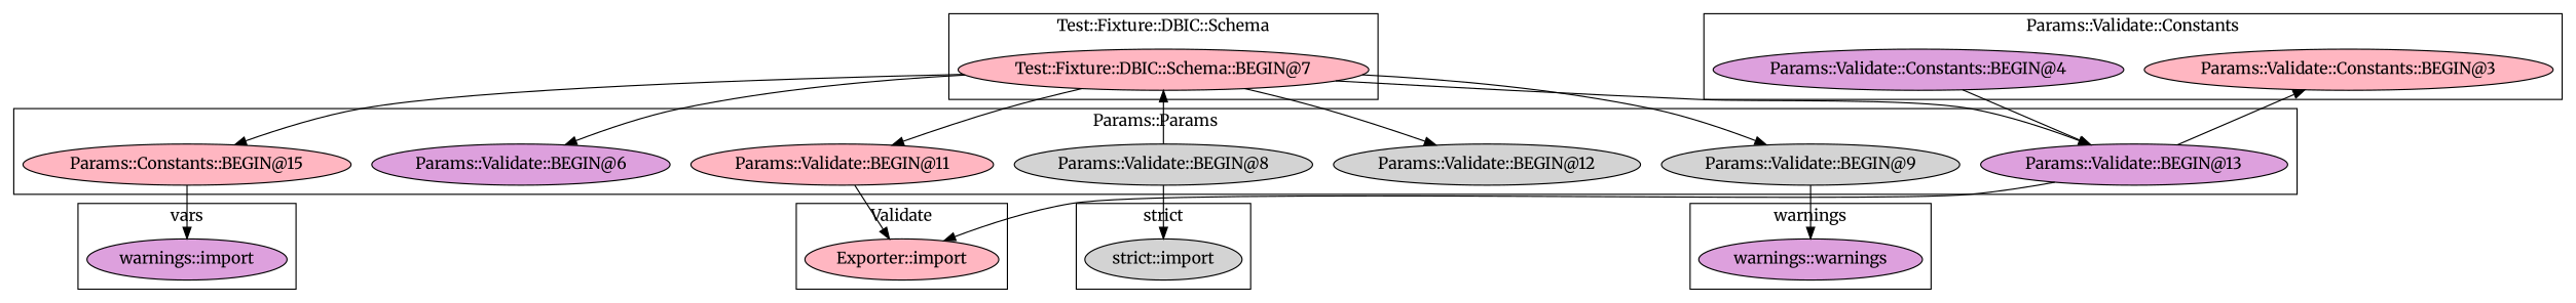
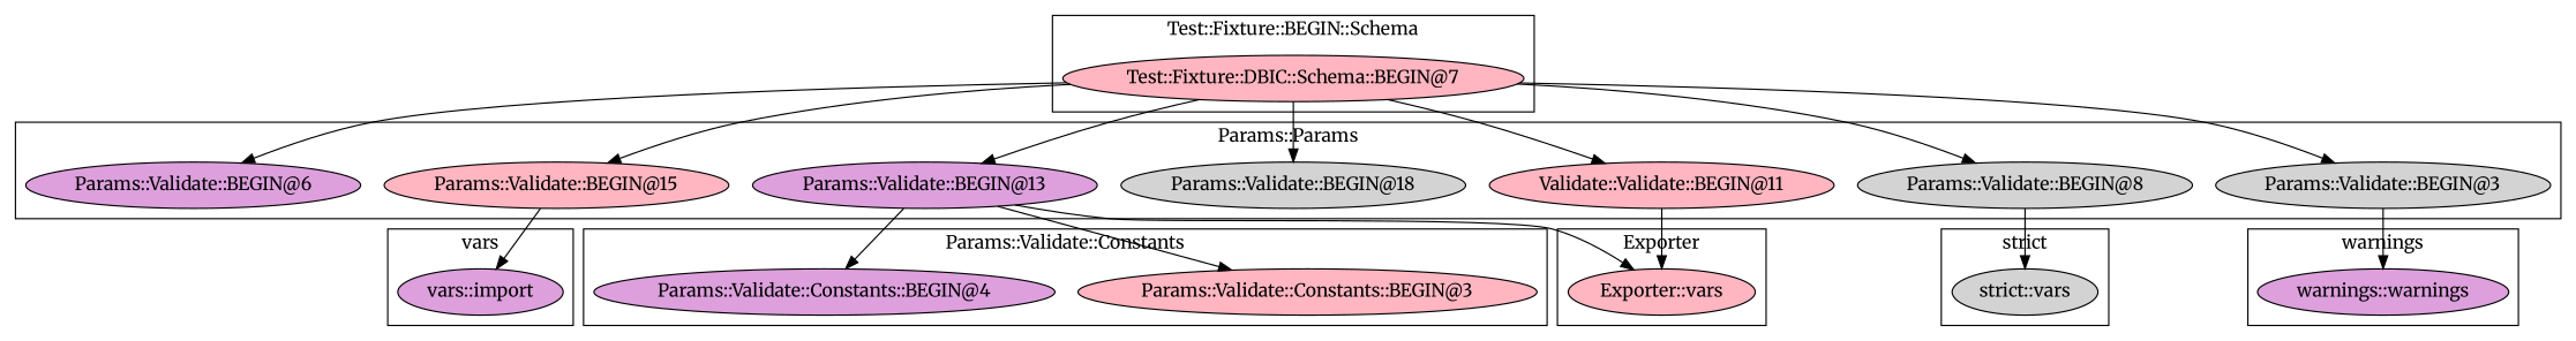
  digraph {
    fontname=Merriweather
    node [fillcolor=lightpink fontname=Merriweather style=filled]
    edge [fontname=Merriweather]
    "Test::Fixture::DBIC::Schema::BEGIN@7"
    "Params::Validate::Constants::BEGIN@3"
    "Params::Validate::Constants::BEGIN@4" [fillcolor=plum]
-   "Params::Validate::BEGIN@15" [label="Params::Constants::BEGIN@15"]
+   "Params::Validate::BEGIN@15"
    "Params::Validate::BEGIN@13" [fillcolor=plum]
    "Params::Validate::BEGIN@8" [fillcolor=lightgrey]
-   "Params::Validate::BEGIN@12" [fillcolor=lightgrey]
-   "Params::Validate::BEGIN@9" [fillcolor=lightgrey]
-   "Params::Validate::BEGIN@11"
+   "Params::Validate::BEGIN@12" [fillcolor=lightgrey label="Params::Validate::BEGIN@18"]
+   "Params::Validate::BEGIN@9" [fillcolor=lightgrey label="Params::Validate::BEGIN@3"]
+   "Params::Validate::BEGIN@11" [label="Validate::Validate::BEGIN@11"]
    "Params::Validate::BEGIN@6" [fillcolor=plum]
-   "Exporter::import"
+   "Exporter::import" [label="Exporter::vars"]
    n12 [fillcolor=plum label="warnings::warnings"]
-   "vars::import" [fillcolor=plum label="warnings::import"]
-   "strict::import" [fillcolor=lightgrey]
+   "vars::import" [fillcolor=plum]
+   "strict::import" [fillcolor=lightgrey label="strict::vars"]
    subgraph cluster_1 {
-     label="Test::Fixture::DBIC::Schema"
+     label="Test::Fixture::BEGIN::Schema"
      "Test::Fixture::DBIC::Schema::BEGIN@7"
    }
    subgraph cluster_2 {
      label="Params::Validate::Constants"
      "Params::Validate::Constants::BEGIN@3"
      "Params::Validate::Constants::BEGIN@4"
    }
    subgraph cluster_3 {
      label="Params::Params"
      "Params::Validate::BEGIN@15"
      "Params::Validate::BEGIN@13"
      "Params::Validate::BEGIN@8"
      "Params::Validate::BEGIN@12"
      "Params::Validate::BEGIN@9"
      "Params::Validate::BEGIN@11"
      "Params::Validate::BEGIN@6"
    }
    subgraph cluster_4 {
-     label=Validate
+     label=Exporter
      "Exporter::import"
    }
    subgraph cluster_5 {
      label=warnings
      n12
    }
    subgraph cluster_6 {
      label=vars
      "vars::import"
    }
    subgraph cluster_7 {
      label="strict"
      "strict::import"
    }
    "Test::Fixture::DBIC::Schema::BEGIN@7" -> "Params::Validate::BEGIN@15"
    "Test::Fixture::DBIC::Schema::BEGIN@7" -> "Params::Validate::BEGIN@13"
-   "Params::Validate::BEGIN@8" -> "Test::Fixture::DBIC::Schema::BEGIN@7"
+   "Test::Fixture::DBIC::Schema::BEGIN@7" -> "Params::Validate::BEGIN@8"
    "Test::Fixture::DBIC::Schema::BEGIN@7" -> "Params::Validate::BEGIN@12"
    "Test::Fixture::DBIC::Schema::BEGIN@7" -> "Params::Validate::BEGIN@9"
    "Test::Fixture::DBIC::Schema::BEGIN@7" -> "Params::Validate::BEGIN@11"
    "Test::Fixture::DBIC::Schema::BEGIN@7" -> "Params::Validate::BEGIN@6"
    "Params::Validate::BEGIN@15" -> "vars::import"
    "Params::Validate::BEGIN@13" -> "Params::Validate::Constants::BEGIN@3"
-   "Params::Validate::Constants::BEGIN@4" -> "Params::Validate::BEGIN@13"
+   "Params::Validate::BEGIN@13" -> "Params::Validate::Constants::BEGIN@4"
    "Params::Validate::BEGIN@13" -> "Exporter::import"
    "Params::Validate::BEGIN@8" -> "strict::import"
    "Params::Validate::BEGIN@9" -> n12
    "Params::Validate::BEGIN@11" -> "Exporter::import"
  }
